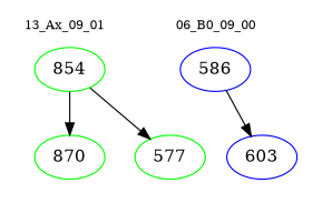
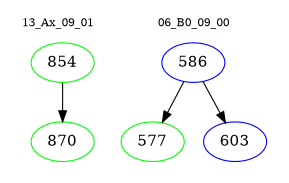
  digraph {
    node [color=green]
    edge [color=black]
    n1 [label=854]
    n2 [label=870]
    n3 [color=blue label=586]
    n4 [label=577]
    n5 [color=blue label=603]
    subgraph cluster_1 {
      color=white
      fontsize=10
      label="13_Ax_09_01"
      n1
      n2
    }
    subgraph cluster_2 {
      color=white
      fontsize=10
      label="06_B0_09_00"
      n3
      n4
      n5
    }
    n1 -> n2
-   n1 -> n4
+   n3 -> n4
    n3 -> n5
  }
